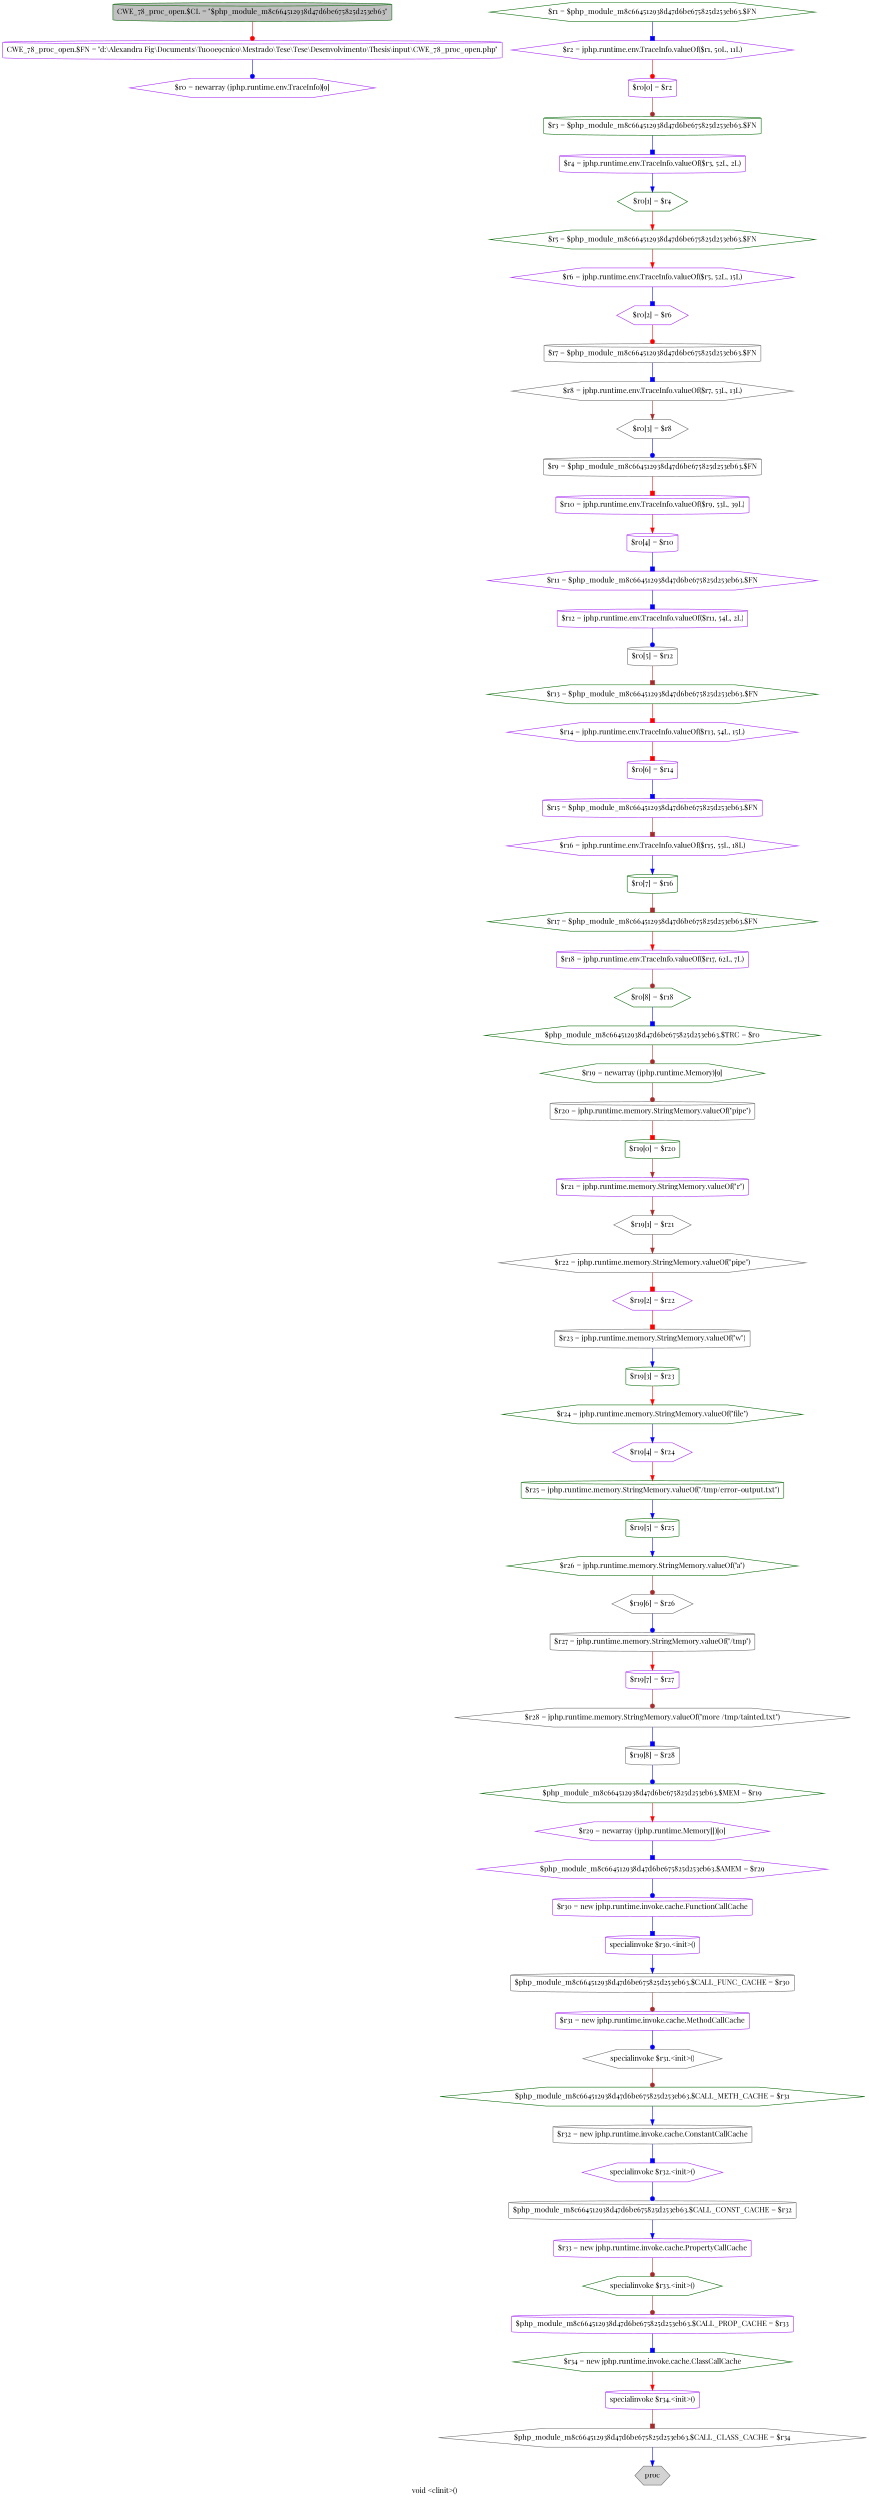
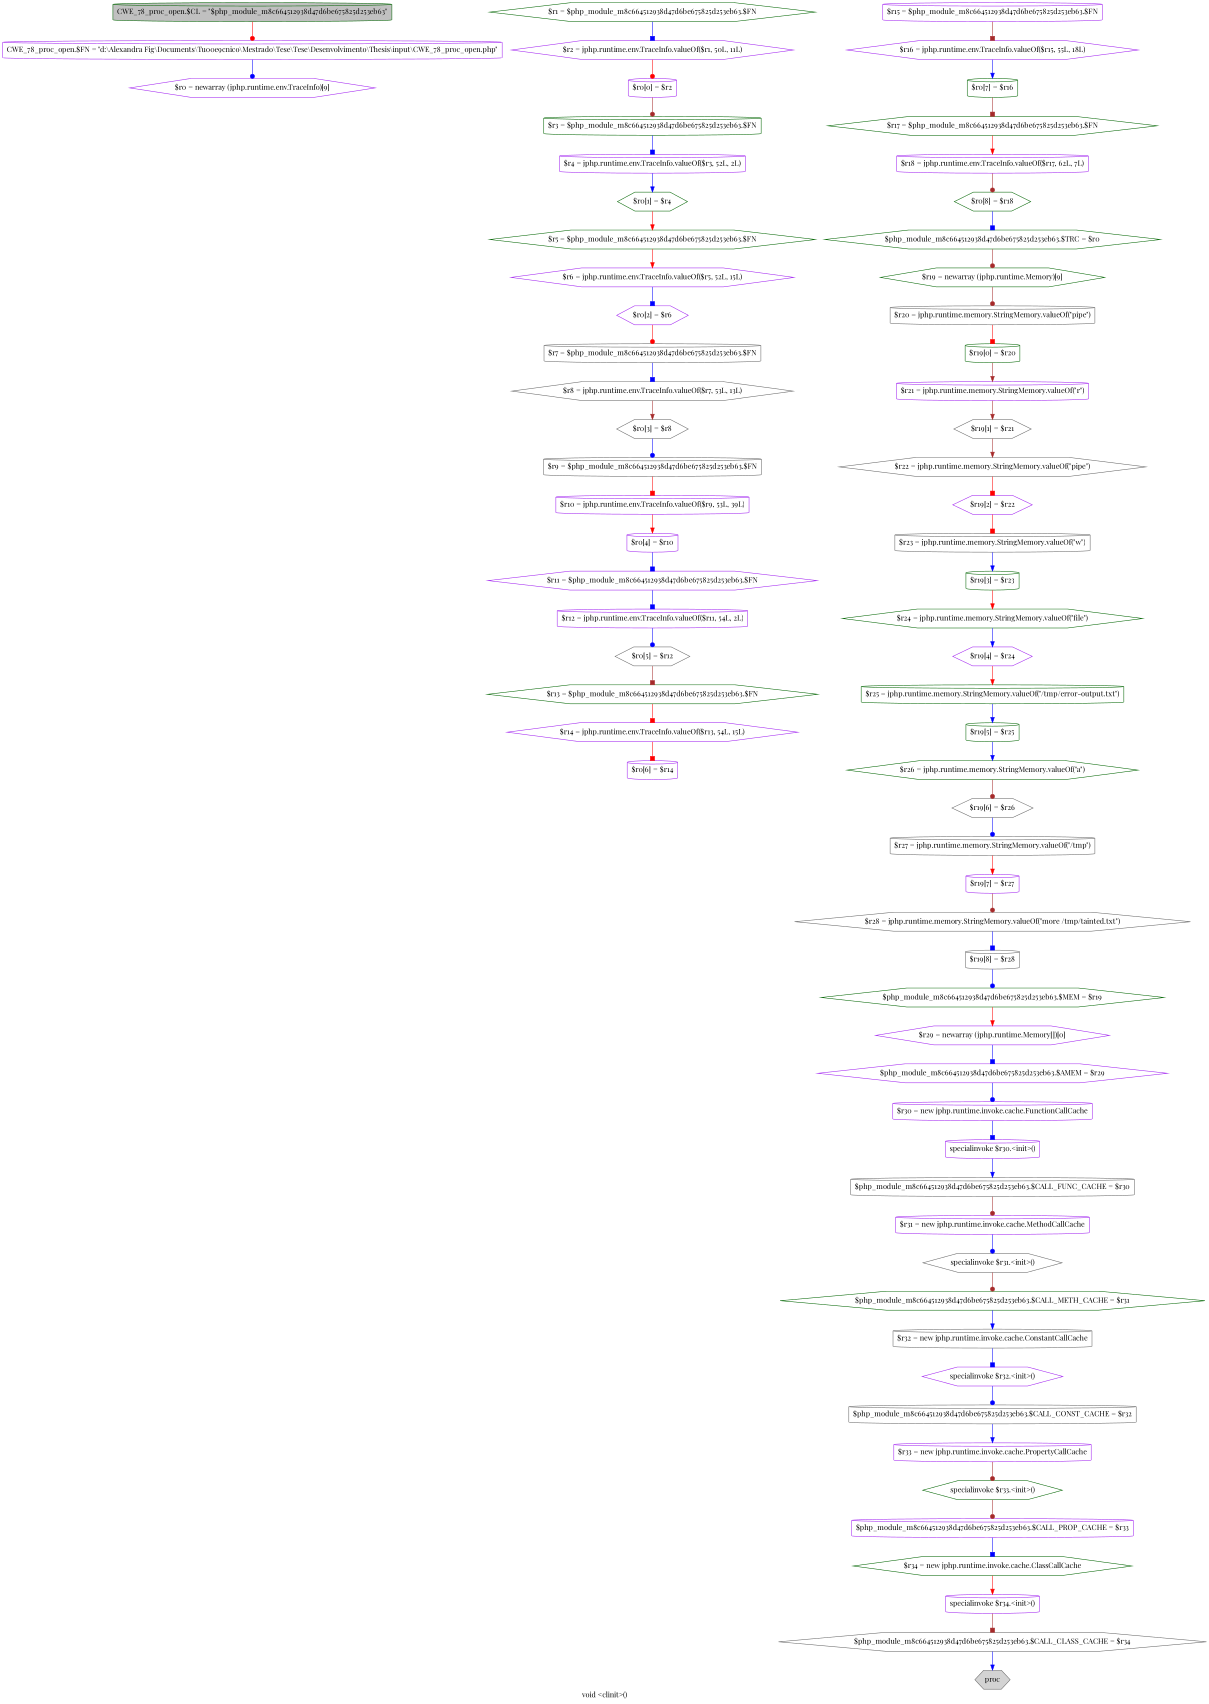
  digraph {
    fontname="Playfair Display"
    label="void <clinit>()"
    node [color=purple fontname="Playfair Display" shape=hexagon]
    edge [arrowhead=box color=blue fontname="Playfair Display"]
    n1 [color=darkgreen fillcolor=gray label="CWE_78_proc_open.$CL = \"$php_module_m8c664512938d47d6be675825d253eb63\"" shape=cylinder style=filled]
    n2 [label="CWE_78_proc_open.$FN = \"d:\\Alexandra Fig\\Documents\\T\u00e9cnico\\Mestrado\\Tese\\Tese\\Desenvolvimento\\Thesis\\input\\CWE_78_proc_open.php\"" shape=cylinder]
    n3 [label="$r0 = newarray (jphp.runtime.env.TraceInfo)[9]"]
    n4 [color=darkgreen label="$r1 = $php_module_m8c664512938d47d6be675825d253eb63.$FN"]
    n5 [label="$r2 = jphp.runtime.env.TraceInfo.valueOf($r1, 50L, 11L)"]
    n6 [label="$r0[0] = $r2" shape=cylinder]
    n7 [color=darkgreen label="$r3 = $php_module_m8c664512938d47d6be675825d253eb63.$FN" shape=cylinder]
    n8 [label="$r4 = jphp.runtime.env.TraceInfo.valueOf($r3, 52L, 2L)" shape=cylinder]
    n9 [color=darkgreen label="$r0[1] = $r4"]
    n10 [color=darkgreen label="$r5 = $php_module_m8c664512938d47d6be675825d253eb63.$FN"]
    n11 [label="$r6 = jphp.runtime.env.TraceInfo.valueOf($r5, 52L, 15L)"]
    n12 [label="$r0[2] = $r6"]
    n13 [color=gray40 label="$r7 = $php_module_m8c664512938d47d6be675825d253eb63.$FN" shape=cylinder]
    n14 [color=gray40 label="$r8 = jphp.runtime.env.TraceInfo.valueOf($r7, 53L, 13L)"]
    n15 [color=gray40 label="$r0[3] = $r8"]
    n16 [color=gray40 label="$r9 = $php_module_m8c664512938d47d6be675825d253eb63.$FN" shape=cylinder]
    n17 [label="$r10 = jphp.runtime.env.TraceInfo.valueOf($r9, 53L, 39L)" shape=cylinder]
    n18 [label="$r0[4] = $r10" shape=cylinder]
    n19 [label="$r11 = $php_module_m8c664512938d47d6be675825d253eb63.$FN"]
    n20 [label="$r12 = jphp.runtime.env.TraceInfo.valueOf($r11, 54L, 2L)" shape=cylinder]
-   n21 [color=gray40 label="$r0[5] = $r12" shape=cylinder]
+   n21 [color=gray40 label="$r0[5] = $r12"]
    n22 [color=darkgreen label="$r13 = $php_module_m8c664512938d47d6be675825d253eb63.$FN"]
    n23 [label="$r14 = jphp.runtime.env.TraceInfo.valueOf($r13, 54L, 15L)"]
    n24 [label="$r0[6] = $r14" shape=cylinder]
    n25 [label="$r15 = $php_module_m8c664512938d47d6be675825d253eb63.$FN" shape=cylinder]
    n26 [label="$r16 = jphp.runtime.env.TraceInfo.valueOf($r15, 55L, 18L)"]
    n27 [color=darkgreen label="$r0[7] = $r16" shape=cylinder]
    n28 [color=darkgreen label="$r17 = $php_module_m8c664512938d47d6be675825d253eb63.$FN"]
    n29 [label="$r18 = jphp.runtime.env.TraceInfo.valueOf($r17, 62L, 7L)" shape=cylinder]
    n30 [color=darkgreen label="$r0[8] = $r18"]
    n31 [color=darkgreen label="$php_module_m8c664512938d47d6be675825d253eb63.$TRC = $r0"]
    n32 [color=darkgreen label="$r19 = newarray (jphp.runtime.Memory)[9]"]
    n33 [color=gray40 label="$r20 = jphp.runtime.memory.StringMemory.valueOf(\"pipe\")" shape=cylinder]
    n34 [color=darkgreen label="$r19[0] = $r20" shape=cylinder]
    n35 [label="$r21 = jphp.runtime.memory.StringMemory.valueOf(\"r\")" shape=cylinder]
    n36 [color=gray40 label="$r19[1] = $r21"]
    n37 [color=gray40 label="$r22 = jphp.runtime.memory.StringMemory.valueOf(\"pipe\")"]
    n38 [label="$r19[2] = $r22"]
    n39 [color=gray40 label="$r23 = jphp.runtime.memory.StringMemory.valueOf(\"w\")" shape=cylinder]
    n40 [color=darkgreen label="$r19[3] = $r23" shape=cylinder]
    n41 [color=darkgreen label="$r24 = jphp.runtime.memory.StringMemory.valueOf(\"file\")"]
    n42 [label="$r19[4] = $r24"]
    n43 [color=darkgreen label="$r25 = jphp.runtime.memory.StringMemory.valueOf(\"/tmp/error-output.txt\")" shape=cylinder]
    n44 [color=darkgreen label="$r19[5] = $r25" shape=cylinder]
    n45 [color=darkgreen label="$r26 = jphp.runtime.memory.StringMemory.valueOf(\"a\")"]
    n46 [color=gray40 label="$r19[6] = $r26"]
    n47 [color=gray40 label="$r27 = jphp.runtime.memory.StringMemory.valueOf(\"/tmp\")" shape=cylinder]
    n48 [label="$r19[7] = $r27" shape=cylinder]
    n49 [color=gray40 label="$r28 = jphp.runtime.memory.StringMemory.valueOf(\"more /tmp/tainted.txt\")"]
    n50 [color=gray40 label="$r19[8] = $r28" shape=cylinder]
    n51 [color=darkgreen label="$php_module_m8c664512938d47d6be675825d253eb63.$MEM = $r19"]
    n52 [label="$r29 = newarray (jphp.runtime.Memory[])[0]"]
    n53 [label="$php_module_m8c664512938d47d6be675825d253eb63.$AMEM = $r29"]
    n54 [label="$r30 = new jphp.runtime.invoke.cache.FunctionCallCache" shape=cylinder]
    n55 [label="specialinvoke $r30.<init>()" shape=cylinder]
    n56 [color=gray40 label="$php_module_m8c664512938d47d6be675825d253eb63.$CALL_FUNC_CACHE = $r30" shape=cylinder]
    n57 [label="$r31 = new jphp.runtime.invoke.cache.MethodCallCache" shape=cylinder]
    n58 [color=gray40 label="specialinvoke $r31.<init>()"]
    n59 [color=darkgreen label="$php_module_m8c664512938d47d6be675825d253eb63.$CALL_METH_CACHE = $r31"]
    n60 [color=gray40 label="$r32 = new jphp.runtime.invoke.cache.ConstantCallCache" shape=cylinder]
    n61 [label="specialinvoke $r32.<init>()"]
    n62 [color=gray40 label="$php_module_m8c664512938d47d6be675825d253eb63.$CALL_CONST_CACHE = $r32" shape=cylinder]
    n63 [label="$r33 = new jphp.runtime.invoke.cache.PropertyCallCache" shape=cylinder]
    n64 [color=darkgreen label="specialinvoke $r33.<init>()"]
    n65 [label="$php_module_m8c664512938d47d6be675825d253eb63.$CALL_PROP_CACHE = $r33" shape=cylinder]
    n66 [color=darkgreen label="$r34 = new jphp.runtime.invoke.cache.ClassCallCache"]
    n67 [label="specialinvoke $r34.<init>()" shape=cylinder]
    n68 [color=gray40 label="$php_module_m8c664512938d47d6be675825d253eb63.$CALL_CLASS_CACHE = $r34"]
    n69 [color=gray40 fillcolor=lightgray label=proc style=filled]
    n1 -> n2 [arrowhead=dot color=red]
    n2 -> n3 [arrowhead=dot]
    n4 -> n5
    n5 -> n6 [arrowhead=dot color=red]
    n6 -> n7 [arrowhead=dot color=brown]
    n7 -> n8
    n8 -> n9 [arrowhead=normal]
    n9 -> n10 [arrowhead=normal color=red]
    n10 -> n11 [arrowhead=normal color=red]
    n11 -> n12
    n12 -> n13 [arrowhead=dot color=red]
    n13 -> n14
    n14 -> n15 [arrowhead=normal color=brown]
    n15 -> n16 [arrowhead=dot]
    n16 -> n17 [color=red]
    n17 -> n18 [arrowhead=normal color=red]
    n18 -> n19
    n19 -> n20
    n20 -> n21 [arrowhead=dot]
    n21 -> n22 [color=brown]
    n22 -> n23 [color=red]
    n23 -> n24 [color=red]
-   n24 -> n25
    n25 -> n26 [color=brown]
    n26 -> n27 [arrowhead=normal]
    n27 -> n28 [color=brown]
    n28 -> n29 [arrowhead=normal color=red]
    n29 -> n30 [arrowhead=dot color=brown]
    n30 -> n31
    n31 -> n32 [arrowhead=dot color=brown]
    n32 -> n33 [arrowhead=dot color=brown]
    n33 -> n34 [color=red]
    n34 -> n35 [arrowhead=normal color=brown]
    n35 -> n36 [arrowhead=normal color=brown]
    n36 -> n37 [arrowhead=normal color=brown]
    n37 -> n38 [color=red]
    n38 -> n39 [color=red]
    n39 -> n40 [arrowhead=normal]
    n40 -> n41 [arrowhead=normal color=red]
    n41 -> n42 [arrowhead=normal]
    n42 -> n43 [arrowhead=normal color=red]
    n43 -> n44 [arrowhead=normal]
    n44 -> n45 [arrowhead=normal]
    n45 -> n46 [arrowhead=dot color=brown]
    n46 -> n47 [arrowhead=dot]
    n47 -> n48 [arrowhead=normal color=red]
    n48 -> n49 [arrowhead=dot color=brown]
    n49 -> n50
    n50 -> n51 [arrowhead=dot]
    n51 -> n52 [arrowhead=normal color=red]
    n52 -> n53
    n53 -> n54 [arrowhead=dot]
    n54 -> n55
    n55 -> n56 [arrowhead=normal]
    n56 -> n57 [arrowhead=dot color=brown]
    n57 -> n58 [arrowhead=dot]
    n58 -> n59 [arrowhead=dot color=brown]
    n59 -> n60 [arrowhead=normal]
    n60 -> n61
    n61 -> n62 [arrowhead=dot]
    n62 -> n63 [arrowhead=normal]
    n63 -> n64 [arrowhead=dot color=brown]
    n64 -> n65 [arrowhead=dot color=brown]
    n65 -> n66
    n66 -> n67 [arrowhead=normal color=red]
    n67 -> n68 [color=brown]
    n68 -> n69 [arrowhead=normal]
  }
